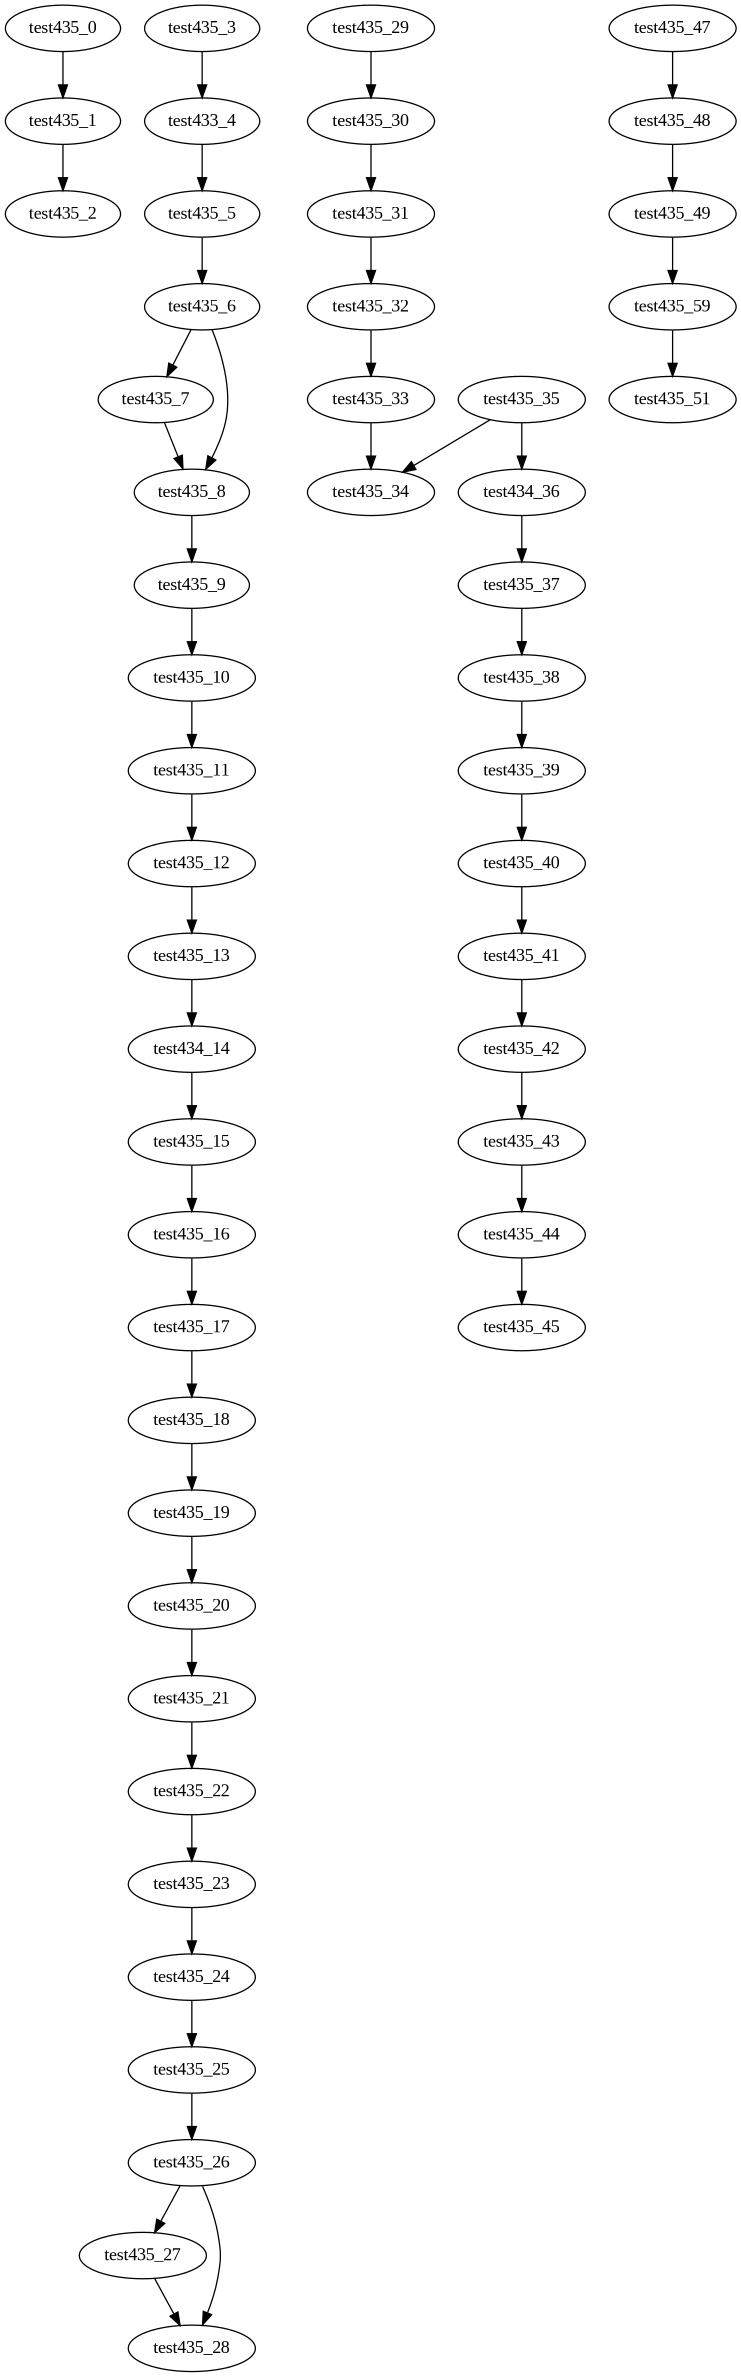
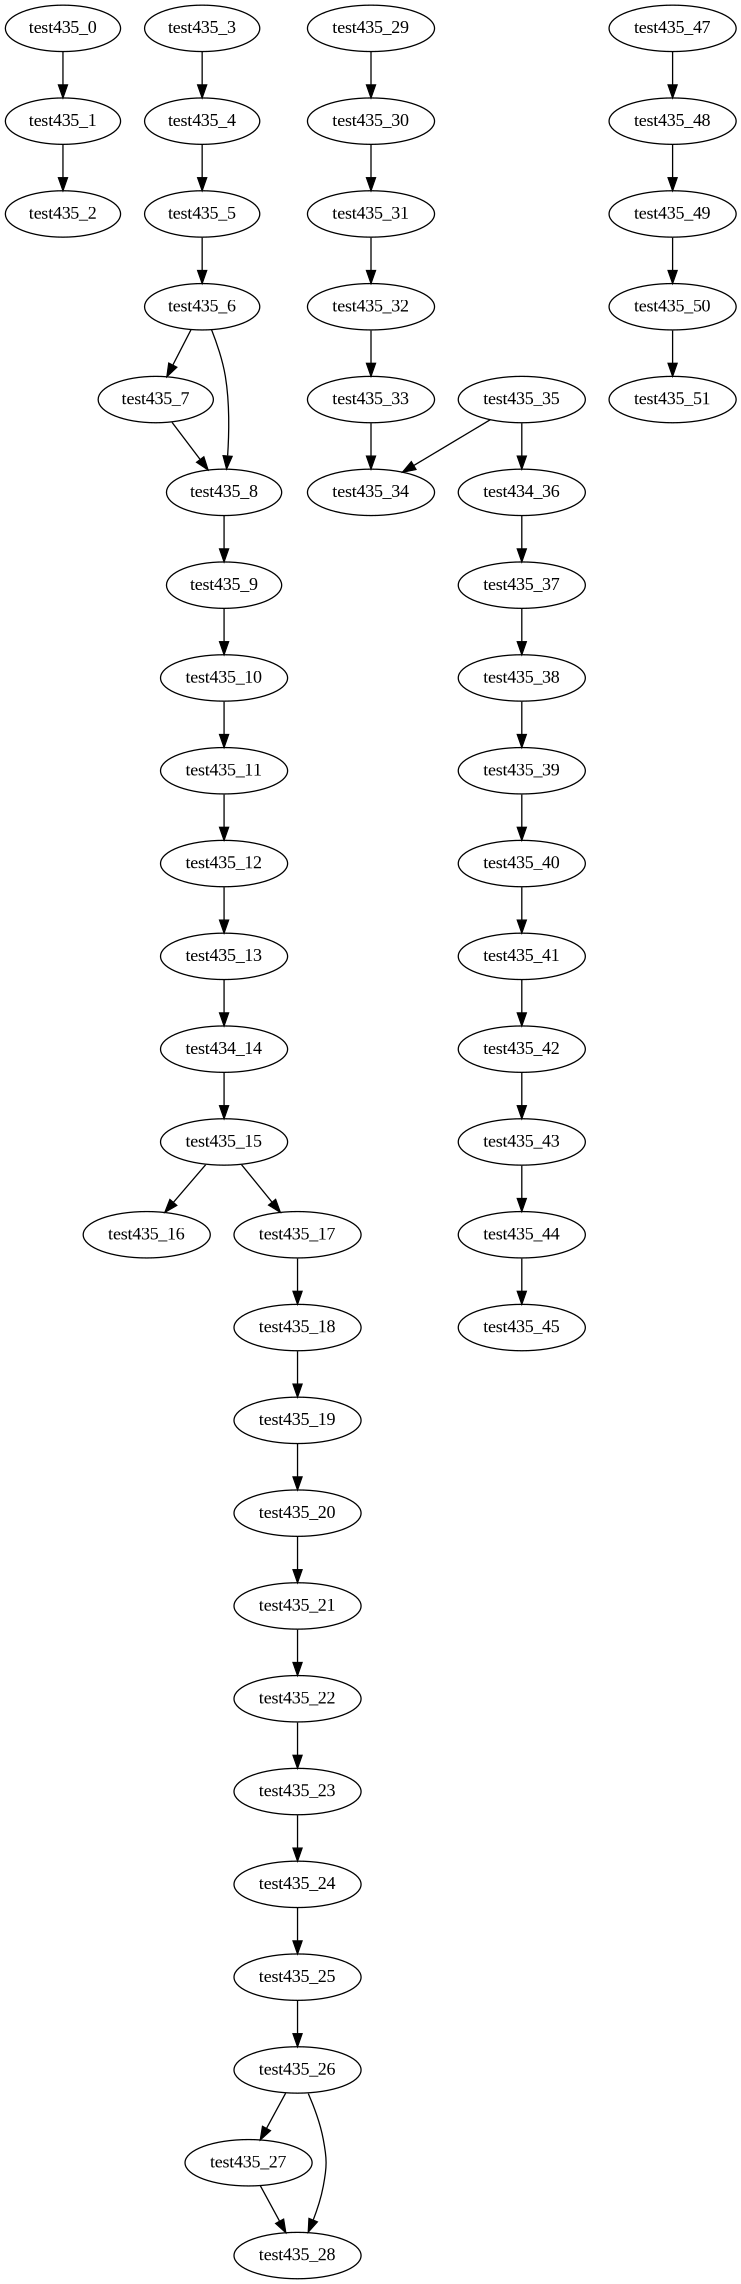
  digraph {
    fontname="Liberation Serif"
    node [fontname="Liberation Serif"]
    edge [fontname="Liberation Serif"]
    test435_0
    test435_1
    test435_2
    test435_3
-   test435_4 [label=test433_4]
+   test435_4
    test435_5
    test435_6
    test435_7
    test435_8
    test435_9
    test435_10
    test435_11
    test435_12
    test435_13
    n15 [label=test434_14]
    test435_15
    test435_16
    test435_17
    test435_18
    test435_19
    test435_20
    test435_21
    test435_22
    test435_23
    test435_24
    test435_25
    test435_26
    test435_27
    test435_28
    test435_29
    test435_30
    test435_31
    test435_32
    test435_33
    test435_34
    test435_35
    n37 [label=test434_36]
    test435_37
    test435_38
    test435_39
    test435_40
    test435_41
    test435_42
    test435_43
    test435_44
    test435_45
    test435_47
    test435_48
    test435_49
-   test435_50 [label=test435_59]
+   test435_50
    test435_51
    test435_0 -> test435_1
    test435_1 -> test435_2
    test435_3 -> test435_4
    test435_4 -> test435_5
    test435_5 -> test435_6
    test435_6 -> test435_7
    test435_6 -> test435_8
    test435_7 -> test435_8
    test435_8 -> test435_9
    test435_9 -> test435_10
    test435_10 -> test435_11
    test435_11 -> test435_12
    test435_12 -> test435_13
    test435_13 -> n15
    n15 -> test435_15
    test435_15 -> test435_16
-   test435_16 -> test435_17
+   test435_15 -> test435_17
    test435_17 -> test435_18
    test435_18 -> test435_19
    test435_19 -> test435_20
    test435_20 -> test435_21
    test435_21 -> test435_22
    test435_22 -> test435_23
    test435_23 -> test435_24
    test435_24 -> test435_25
    test435_25 -> test435_26
    test435_26 -> test435_27
    test435_26 -> test435_28
    test435_27 -> test435_28
    test435_29 -> test435_30
    test435_30 -> test435_31
    test435_31 -> test435_32
    test435_32 -> test435_33
    test435_33 -> test435_34
    test435_35 -> test435_34
    test435_35 -> n37
    n37 -> test435_37
    test435_37 -> test435_38
    test435_38 -> test435_39
    test435_39 -> test435_40
    test435_40 -> test435_41
    test435_41 -> test435_42
    test435_42 -> test435_43
    test435_43 -> test435_44
    test435_44 -> test435_45
    test435_47 -> test435_48
    test435_48 -> test435_49
    test435_49 -> test435_50
    test435_50 -> test435_51
  }
